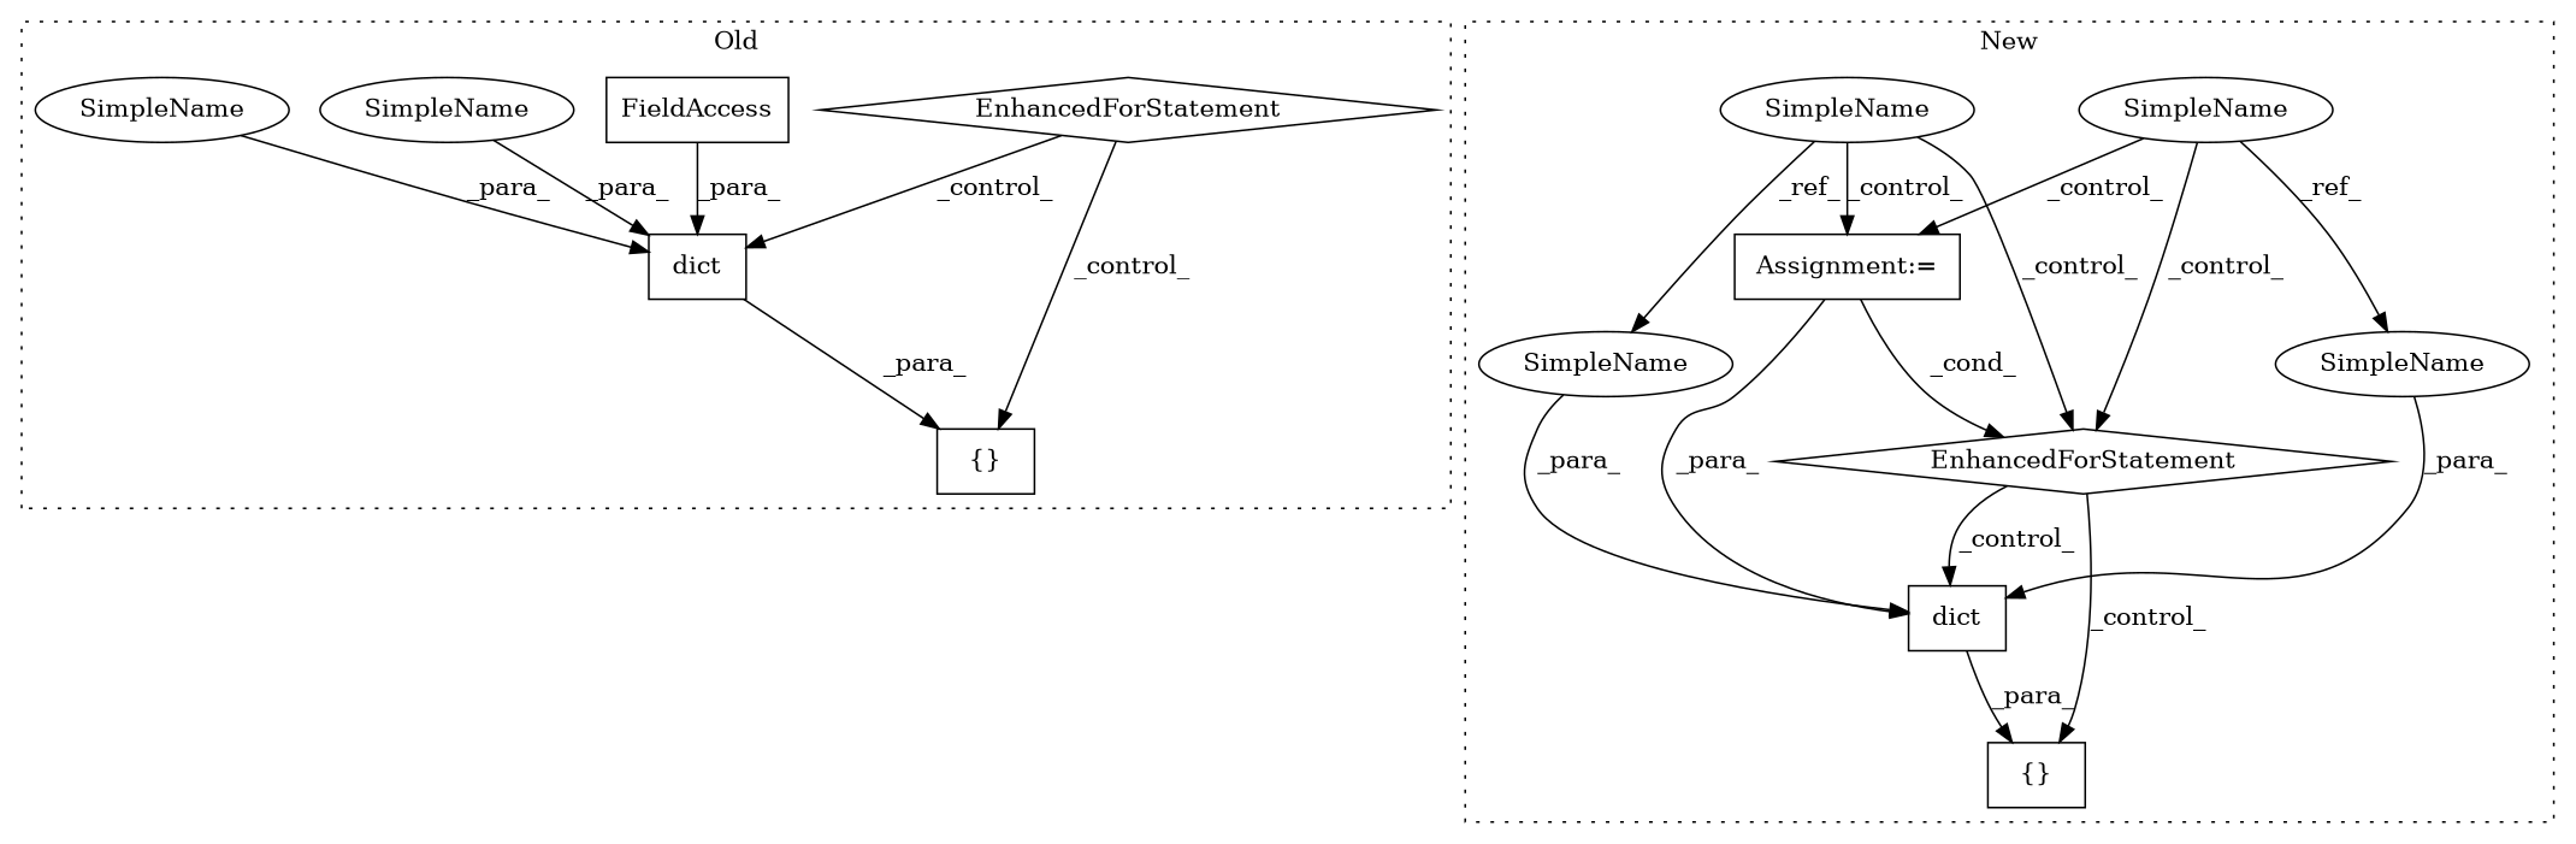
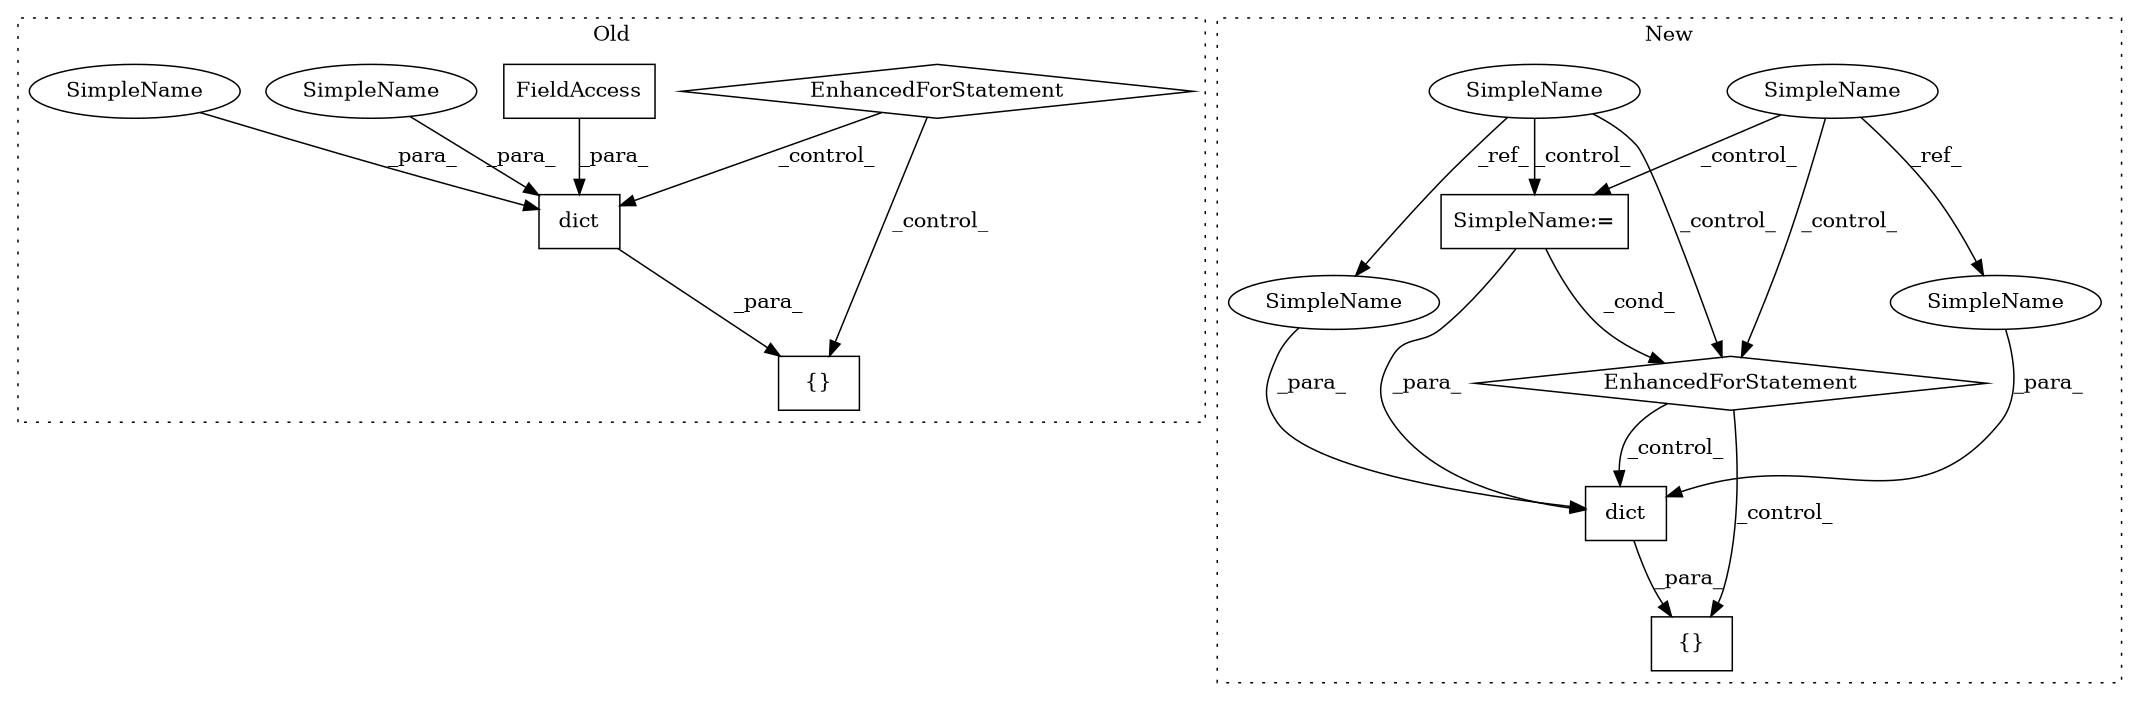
  digraph {
    node [a=42 l="61,2" s="838,936" shape=box]
    n1 [a=32 l="5,1" label=dict s="1117,1181"]
    n2 [a=22 l=18 label=FieldAccess s=1163]
    n3 [a=4 l="1,1" label="{}" s="1105,1183"]
    n4 [a=70 label=EnhancedForStatement s="860,950" shape=diamond]
    n5 [l=4 label=SimpleName s=1122 shape=ellipse]
    n6 [l=1 label=SimpleName s=1127 shape=ellipse]
    n7 [a=70 label=EnhancedForStatement shape=diamond]
-   n8 [a=7 label="Assignment:="]
+   n8 [a=7 label="SimpleName:="]
    n9 [a=4 l="1,1" label="{}" s="973,1005"]
    n10 [l=4 label=SimpleName s=731 shape=ellipse]
    n11 [l=1 label=SimpleName s=814 shape=ellipse]
    n12 [a=32 l="5,1" label=dict s="979,1004"]
    n13 [l=4 label=SimpleName s=984 shape=ellipse]
    n14 [l=1 label=SimpleName s=989 shape=ellipse]
    subgraph cluster_1 {
      label=Old
      style=dotted
      n1
      n2
      n3
      n4
      n5
      n6
    }
    subgraph cluster_2 {
      label=New
      style=dotted
      n7
      n8
      n9
      n10
      n11
      n12
      n13
      n14
    }
    n1 -> n3 [label=_para_]
    n2 -> n1 [label=_para_]
    n4 -> n1 [label=_control_]
    n4 -> n3 [label=_control_]
    n5 -> n1 [label=_para_]
    n6 -> n1 [label=_para_]
    n7 -> n9 [label=_control_]
    n7 -> n12 [label=_control_]
    n8 -> n7 [label=_cond_]
    n8 -> n12 [label=_para_]
    n10 -> n7 [label=_control_]
    n10 -> n8 [label=_control_]
    n10 -> n13 [label=_ref_]
    n11 -> n7 [label=_control_]
    n11 -> n8 [label=_control_]
    n11 -> n14 [label=_ref_]
    n12 -> n9 [label=_para_]
    n13 -> n12 [label=_para_]
    n14 -> n12 [label=_para_]
  }
